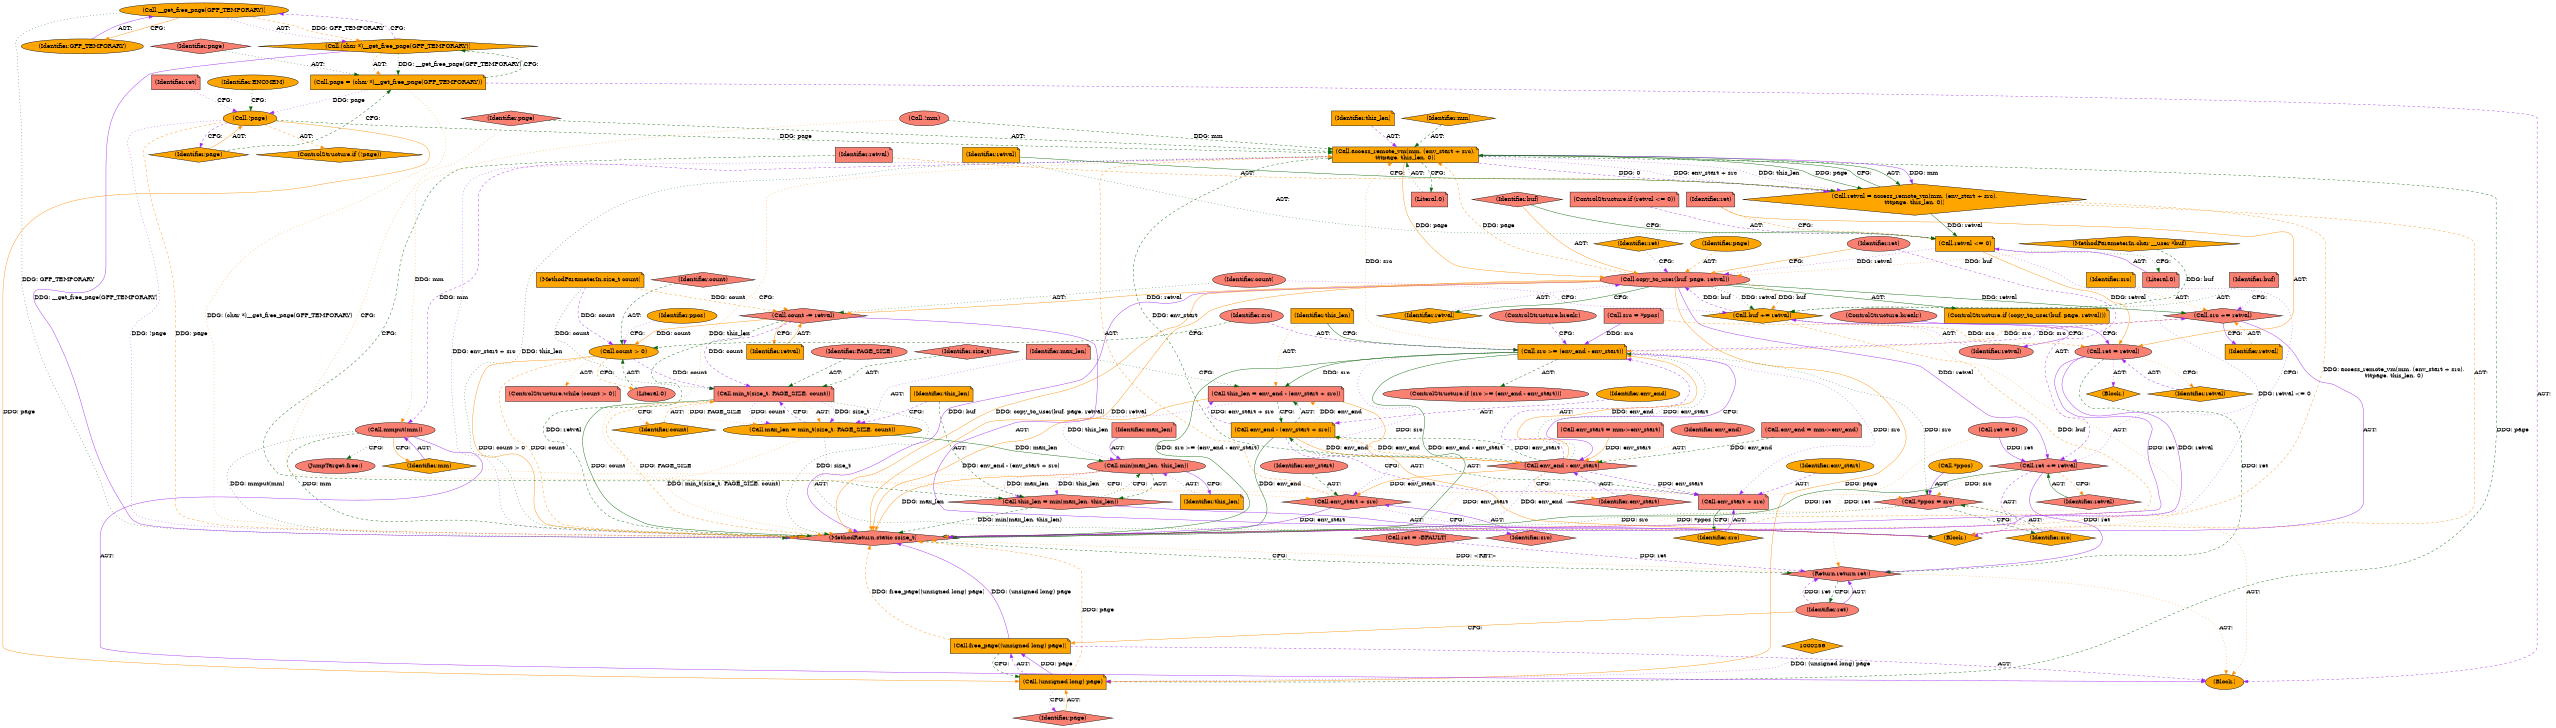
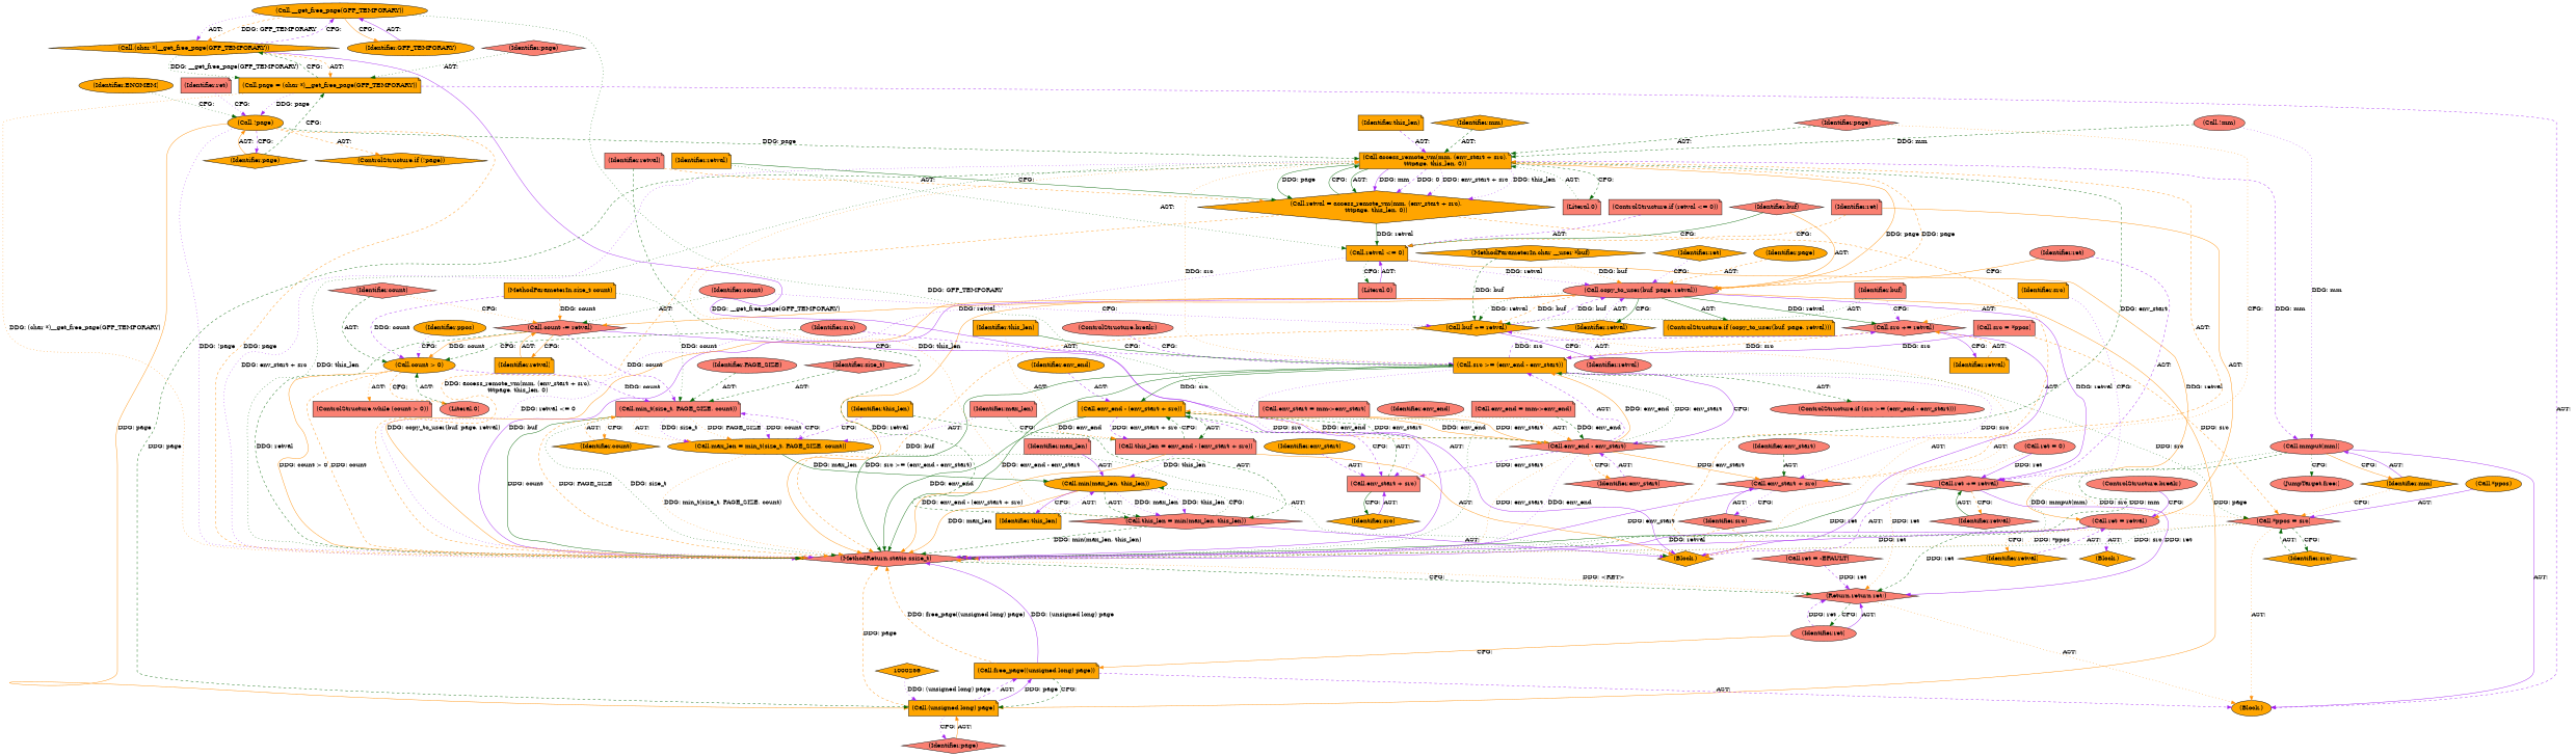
  digraph {
    node [fillcolor=salmon shape=diamond style=filled]
    edge [color=purple style=dashed]
    n1 [fillcolor=orange label="(Call,__get_free_page(GFP_TEMPORARY))" shape=ellipse]
    n2 [fillcolor=orange label="(Call,(char *)__get_free_page(GFP_TEMPORARY))"]
    n3 [fillcolor=orange label="(Identifier,GFP_TEMPORARY)" shape=ellipse]
    n4 [label="(MethodReturn,static ssize_t)"]
    n5 [fillcolor=orange label="(Call,page = (char *)__get_free_page(GFP_TEMPORARY))" shape=note]
    n6 [label="(Return,return ret;)"]
    n7 [fillcolor=orange label="(Call,!page)" shape=ellipse]
    n8 [fillcolor=orange label="(Block,)" shape=ellipse]
    n9 [fillcolor=orange label="(Call,access_remote_vm(mm, (env_start + src),\n\t\t\tpage, this_len, 0))" shape=note]
    n10 [fillcolor=orange label="(Call,(unsigned long) page)" shape=note]
    n11 [fillcolor=orange label="(Identifier,page)"]
    n12 [fillcolor=orange label="(ControlStructure,if (!page))"]
    n13 [fillcolor=orange label="(Call,retval = access_remote_vm(mm, (env_start + src),\n\t\t\tpage, this_len, 0))"]
    n14 [label="(Call,copy_to_user(buf, page, retval))" shape=ellipse]
    n15 [label="(Call,mmput(mm))" shape=ellipse]
    n16 [label="(Literal,0)" shape=note]
    n17 [fillcolor=orange label="(Call,free_page((unsigned long) page))" shape=note]
    n18 [label="(Identifier,page)"]
    n19 [fillcolor=orange label="(Call,retval <= 0)" shape=note]
    n20 [fillcolor=orange label="(Block,)"]
    n21 [label="(Call,ret += retval)"]
    n22 [label="(Call,src += retval)"]
    n23 [fillcolor=orange label="(Call,buf += retval)"]
    n24 [label="(Call,count -= retval)"]
    n25 [fillcolor=orange label="(ControlStructure,if (copy_to_user(buf, page, retval)))" shape=note]
    n26 [fillcolor=orange label="(Identifier,retval)"]
    n27 [fillcolor=orange label="(Identifier,mm)"]
    n28 [label="(JumpTarget,free:)" shape=ellipse]
    n29 [label="(Call,ret = retval)" shape=ellipse]
    n30 [label="(Literal,0)" shape=note]
    n31 [fillcolor=orange label="(Block,)"]
    n32 [fillcolor=orange label="(Identifier,retval)"]
    n33 [label="(ControlStructure,if (retval <= 0))" shape=note]
    n34 [label="(Identifier,ret)" shape=ellipse]
    n35 [label="(Identifier,retval)"]
    n36 [label="(Call,*ppos = src)"]
    n37 [fillcolor=orange label="(Call,src >= (env_end - env_start))" shape=note]
    n38 [fillcolor=orange label="(Identifier,retval)" shape=note]
    n39 [label="(Identifier,retval)" shape=ellipse]
    n40 [fillcolor=orange label="(Call,count > 0)" shape=ellipse]
    n41 [fillcolor=orange label="(Identifier,retval)" shape=note]
    n42 [label="(Call,min_t(size_t, PAGE_SIZE, count))" shape=note]
    n43 [fillcolor=orange label="(Call,env_end - (env_start + src))" shape=note]
    n44 [label="(Call,env_end - env_start)"]
    n45 [label="(Call,env_start + src)" shape=note]
    n46 [label="(Call,env_start + src)"]
    n47 [label="(ControlStructure,if (src >= (env_end - env_start)))" shape=ellipse]
    n48 [fillcolor=orange label="(Identifier,src)"]
    n49 [label="(Call,this_len = env_end - (env_start + src))" shape=note]
    n50 [label="(Identifier,env_start)"]
    n51 [fillcolor=orange label="(Identifier,src)"]
    n52 [label="(Identifier,src)"]
-   n53 [label="(Call,min(max_len, this_len))" shape=ellipse]
+   n53 [fillcolor=orange label="(Call,min(max_len, this_len))" shape=ellipse]
    n54 [label="(Call,this_len = min(max_len, this_len))"]
    n55 [fillcolor=orange label="(Identifier,this_len)" shape=note]
    n56 [label="(ControlStructure,while (count > 0))" shape=note]
    n57 [label="(Literal,0)" shape=ellipse]
    n58 [fillcolor=orange label="(Call,max_len = min_t(size_t, PAGE_SIZE, count))" shape=ellipse]
    n59 [fillcolor=orange label="(Identifier,count)"]
    n60 [fillcolor=orange label="(Identifier,ret)"]
    n61 [label="(Identifier,buf)" shape=note]
    n62 [label="(Identifier,buf)"]
    n63 [fillcolor=orange label="(MethodParameterIn,size_t count)" shape=note]
    n64 [label="(Call,src = *ppos)" shape=note]
    n65 [label="(Call,env_start = mm->env_start)" shape=note]
    n66 [fillcolor=orange label="(Identifier,ENOMEM)" shape=ellipse]
    n67 [label="(Identifier,page)"]
    n68 [label="(Identifier,max_len)" shape=note]
    n69 [label="(Identifier,page)"]
    n70 [fillcolor=orange label="(Identifier,this_len)" shape=note]
    n71 [fillcolor=orange label="(Identifier,page)" shape=ellipse]
    n72 [label="(Identifier,count)" shape=ellipse]
    n73 [fillcolor=orange label="(Identifier,ppos)" shape=ellipse]
    n74 [fillcolor=orange label="(Identifier,this_len)" shape=note]
    n75 [fillcolor=orange label="(Identifier,env_start)" shape=ellipse]
    n76 [fillcolor=orange label="(Identifier,env_end)" shape=ellipse]
    n77 [label="(Identifier,env_start)" shape=ellipse]
    n78 [fillcolor=orange label="(MethodParameterIn,char __user *buf)"]
    n79 [label="(Identifier,src)" shape=ellipse]
    n80 [label="(Identifier,env_end)" shape=ellipse]
    n81 [label="(Identifier,retval)" shape=note]
    n82 [label="(ControlStructure,break;)" shape=ellipse]
    n83 [label="(Identifier,PAGE_SIZE)" shape=ellipse]
    n84 [fillcolor=orange label="(Identifier,src)" shape=note]
    n85 [label="(ControlStructure,break;)" shape=ellipse]
    n86 [label="(Identifier,ret)" shape=ellipse]
    n87 [label="(Call,!mm)" shape=ellipse]
    n88 [label="(Identifier,size_t)"]
    n89 [label="(Call,ret = 0)" shape=ellipse]
    n90 [label="(Call,ret = -EFAULT)"]
    n91 [label="(Call,env_end = mm->env_end)" shape=note]
    n92 [label="(Identifier,count)"]
    n93 [label="(Identifier,ret)" shape=note]
    n94 [fillcolor=orange label="(Identifier,retval)" shape=note]
    n95 [fillcolor=orange label="(Identifier,this_len)" shape=note]
    n96 [label="(Identifier,ret)" shape=note]
    n97 [fillcolor=orange label="(Call,*ppos)" shape=ellipse]
    n98 [fillcolor=orange label="(Identifier,mm)"]
    n99 [label="(Identifier,max_len)" shape=note]
    1000256 [fillcolor=orange]
    n1 -> n2 [label="AST: " style=dotted]
    n1 -> n2 [color=darkorange label="DDG: GFP_TEMPORARY"]
    n1 -> n3 [color=darkorange label="CFG: " style=solid]
    n1 -> n4 [color=darkgreen label="DDG: GFP_TEMPORARY" style=dotted]
    n2 -> n1 [label="CFG: "]
    n2 -> n4 [label="DDG: __get_free_page(GFP_TEMPORARY)" style=solid]
    n2 -> n5 [color=darkorange label="AST: "]
    n2 -> n5 [color=darkgreen label="DDG: __get_free_page(GFP_TEMPORARY)" style=dotted]
    n3 -> n1 [label="AST: " style=solid]
    n4 -> n6 [color=darkgreen label="CFG: "]
    n5 -> n2 [color=darkgreen label="CFG: "]
    n5 -> n4 [color=darkorange label="DDG: (char *)__get_free_page(GFP_TEMPORARY)" style=dotted]
    n5 -> n7 [label="DDG: page" style=dotted]
    n5 -> n8 [label="AST: "]
    n6 -> n4 [color=darkorange label="DDG: <RET>" style=dotted]
    n6 -> n8 [color=darkorange label="AST: " style=dotted]
    n6 -> n34 [color=darkgreen label="CFG: "]
    n7 -> n4 [label="DDG: !page" style=dotted]
    n7 -> n4 [color=darkorange label="DDG: page"]
    n7 -> n9 [color=darkgreen label="DDG: page"]
    n7 -> n10 [color=darkorange label="DDG: page" style=solid]
    n7 -> n11 [label="CFG: "]
    n7 -> n12 [color=darkorange label="AST: "]
    n9 -> n4 [label="DDG: env_start + src" style=dotted]
    n9 -> n4 [color=darkgreen label="DDG: this_len" style=dotted]
    n9 -> n10 [color=darkgreen label="DDG: page"]
    n9 -> n13 [color=darkgreen label="AST: " style=solid]
    n9 -> n13 [label="DDG: mm" style=solid]
    n9 -> n13 [label="DDG: 0"]
    n9 -> n13 [label="DDG: env_start + src" style=dotted]
    n9 -> n13 [label="DDG: this_len" style=dotted]
    n9 -> n13 [color=darkgreen label="DDG: page" style=solid]
    n9 -> n14 [color=darkorange label="DDG: page" style=solid]
    n9 -> n15 [label="DDG: mm"]
    n9 -> n16 [color=darkgreen label="CFG: "]
    n10 -> n4 [color=darkorange label="DDG: page"]
    n10 -> n17 [label="AST: "]
    n10 -> n17 [label="DDG: page" style=solid]
    n10 -> n18 [label="CFG: " style=dotted]
    n11 -> n5 [color=darkgreen label="CFG: "]
    n11 -> n7 [color=darkorange label="AST: " style=solid]
    n13 -> n4 [color=darkorange label="DDG: access_remote_vm(mm, (env_start + src),\n\t\t\tpage, this_len, 0)"]
    n13 -> n9 [color=darkgreen label="CFG: " style=solid]
    n13 -> n19 [color=darkgreen label="DDG: retval" style=solid]
    n13 -> n20 [color=darkorange label="AST: "]
    n14 -> n4 [label="DDG: buf" style=solid]
    n14 -> n4 [color=darkorange label="DDG: copy_to_user(buf, page, retval)" style=solid]
    n14 -> n4 [color=darkorange label="DDG: retval" style=solid]
    n14 -> n9 [color=darkorange label="DDG: page"]
    n14 -> n10 [color=darkorange label="DDG: page" style=solid]
    n14 -> n21 [label="DDG: retval" style=solid]
    n14 -> n22 [color=darkgreen label="DDG: retval" style=solid]
    n14 -> n23 [color=darkgreen label="DDG: retval" style=dotted]
    n14 -> n23 [color=darkorange label="DDG: buf"]
    n14 -> n24 [color=darkorange label="DDG: retval" style=solid]
    n14 -> n25 [color=darkgreen label="AST: " style=solid]
    n14 -> n26 [color=darkgreen label="CFG: " style=solid]
    n15 -> n4 [color=darkgreen label="DDG: mmput(mm)" style=dotted]
    n15 -> n4 [color=darkgreen label="DDG: mm"]
    n15 -> n8 [label="AST: " style=solid]
    n15 -> n27 [color=darkorange label="CFG: " style=solid]
    n15 -> n28 [color=darkgreen label="CFG: " style=dotted]
    n16 -> n9 [color=darkgreen label="AST: " style=dotted]
    n17 -> n4 [label="DDG: (unsigned long) page" style=solid]
    n17 -> n4 [color=darkorange label="DDG: free_page((unsigned long) page)"]
    n17 -> n8 [label="AST: "]
    n17 -> n10 [color=darkgreen label="CFG: "]
    n18 -> n10 [color=darkorange label="AST: " style=solid]
    n19 -> n4 [label="DDG: retval <= 0" style=dotted]
    n19 -> n14 [label="DDG: retval" style=dotted]
    n19 -> n29 [color=darkorange label="DDG: retval" style=solid]
    n19 -> n30 [color=darkgreen label="CFG: " style=dotted]
    n21 -> n4 [color=darkgreen label="DDG: ret" style=solid]
    n21 -> n6 [label="DDG: ret" style=solid]
    n21 -> n20 [label="AST: "]
    n21 -> n35 [color=darkorange label="CFG: "]
    n21 -> n36 [color=darkorange label="DDG: src" style=dotted]
    n22 -> n20 [label="AST: " style=solid]
    n22 -> n37 [color=darkorange label="DDG: src"]
    n22 -> n38 [label="CFG: " style=solid]
    n23 -> n4 [color=darkorange label="DDG: buf"]
    n23 -> n14 [label="DDG: buf"]
    n23 -> n20 [color=darkorange label="AST: " style=dotted]
    n23 -> n39 [label="CFG: " style=solid]
    n24 -> n4 [color=darkgreen label="DDG: retval"]
    n24 -> n20 [label="AST: " style=solid]
    n24 -> n40 [color=darkorange label="DDG: count" style=solid]
    n24 -> n41 [color=darkorange label="CFG: " style=solid]
    n24 -> n42 [label="DDG: count"]
    n26 -> n14 [label="AST: " style=dotted]
    n27 -> n15 [label="AST: " style=solid]
    n27 -> n36 [color=darkorange label="CFG: " style=dotted]
    n29 -> n4 [label="DDG: retval" style=solid]
    n29 -> n4 [label="DDG: ret" style=solid]
    n29 -> n6 [color=darkgreen label="DDG: ret"]
    n29 -> n31 [label="AST: " style=dotted]
    n29 -> n32 [color=darkorange label="CFG: " style=dotted]
    n30 -> n19 [label="AST: " style=solid]
    n32 -> n29 [label="AST: "]
    n33 -> n19 [label="AST: "]
    n34 -> n6 [label="AST: " style=solid]
    n34 -> n6 [label="DDG: ret"]
    n34 -> n17 [color=darkorange label="CFG: " style=solid]
    n35 -> n21 [color=darkgreen label="AST: " style=solid]
    n36 -> n4 [color=darkgreen label="DDG: src" style=dotted]
    n36 -> n4 [color=darkorange label="DDG: *ppos" style=dotted]
    n36 -> n8 [color=darkorange label="AST: " style=dotted]
    n36 -> n48 [color=darkgreen label="CFG: "]
    n37 -> n4 [color=darkgreen label="DDG: src >= (env_end - env_start)" style=solid]
    n37 -> n4 [color=darkgreen label="DDG: env_end - env_start" style=solid]
    n37 -> n9 [color=darkorange label="DDG: src" style=dotted]
    n37 -> n22 [label="DDG: src"]
    n37 -> n36 [color=darkgreen label="DDG: src" style=dotted]
-   n37 -> n49 [color=darkgreen label="DDG: src" style=solid]
+   n37 -> n43 [color=darkgreen label="DDG: src" style=solid]
    n37 -> n44 [label="CFG: " style=solid]
    n37 -> n45 [label="DDG: src" style=dotted]
    n37 -> n46 [label="DDG: src" style=dotted]
    n37 -> n47 [color=darkgreen label="AST: "]
    n38 -> n22 [color=darkorange label="AST: "]
    n39 -> n23 [label="AST: " style=dotted]
    n40 -> n4 [color=darkorange label="DDG: count > 0" style=solid]
    n40 -> n4 [color=darkorange label="DDG: count"]
    n40 -> n42 [label="DDG: count"]
    n40 -> n56 [color=darkorange label="AST: " style=dotted]
    n40 -> n57 [color=darkorange label="CFG: "]
    n41 -> n24 [color=darkorange label="AST: " style=solid]
    n42 -> n4 [color=darkgreen label="DDG: size_t" style=dotted]
    n42 -> n4 [color=darkgreen label="DDG: count" style=solid]
    n42 -> n4 [color=darkorange label="DDG: PAGE_SIZE"]
    n42 -> n58 [color=darkorange label="AST: " style=dotted]
    n42 -> n58 [label="DDG: size_t" style=dotted]
    n42 -> n58 [color=darkorange label="DDG: PAGE_SIZE" style=dotted]
    n42 -> n58 [label="DDG: count" style=dotted]
    n42 -> n59 [color=darkorange label="CFG: " style=dotted]
    n43 -> n4 [color=darkgreen label="DDG: env_end" style=solid]
    n43 -> n44 [color=darkorange label="DDG: env_end" style=solid]
    n43 -> n45 [label="CFG: "]
    n43 -> n49 [color=darkgreen label="AST: "]
    n43 -> n49 [color=darkorange label="DDG: env_end" style=dotted]
    n43 -> n49 [label="DDG: env_start + src"]
    n44 -> n4 [color=darkorange label="DDG: env_start" style=dotted]
    n44 -> n4 [label="DDG: env_end" style=dotted]
    n44 -> n9 [color=darkgreen label="DDG: env_start"]
    n44 -> n37 [label="AST: "]
    n44 -> n37 [color=darkorange label="DDG: env_end" style=solid]
    n44 -> n37 [color=darkgreen label="DDG: env_start" style=dotted]
    n44 -> n43 [color=darkorange label="DDG: env_end"]
    n44 -> n43 [color=darkgreen label="DDG: env_start"]
    n44 -> n45 [label="DDG: env_start"]
    n44 -> n46 [color=darkorange label="DDG: env_start" style=solid]
    n44 -> n50 [color=darkorange label="CFG: "]
    n45 -> n43 [color=darkgreen label="AST: "]
    n45 -> n51 [color=darkgreen label="CFG: " style=solid]
    n46 -> n4 [label="DDG: env_start" style=solid]
    n46 -> n9 [color=darkorange label="AST: "]
    n46 -> n52 [label="CFG: " style=dotted]
    n48 -> n36 [color=darkgreen label="AST: "]
    n49 -> n4 [color=darkorange label="DDG: env_end - (env_start + src)" style=solid]
    n49 -> n20 [color=darkorange label="AST: " style=solid]
    n49 -> n43 [color=darkgreen label="CFG: "]
    n49 -> n53 [label="DDG: this_len" style=dotted]
    n50 -> n44 [label="AST: "]
    n51 -> n45 [label="AST: " style=solid]
    n52 -> n46 [label="AST: " style=solid]
    n53 -> n4 [color=darkorange label="DDG: max_len" style=solid]
    n53 -> n54 [color=darkgreen label="AST: "]
    n53 -> n54 [label="DDG: max_len" style=dotted]
    n53 -> n54 [label="DDG: this_len" style=dotted]
    n53 -> n55 [label="CFG: " style=solid]
    n54 -> n4 [color=darkgreen label="DDG: min(max_len, this_len)"]
    n54 -> n9 [color=darkorange label="DDG: this_len" style=dotted]
    n54 -> n20 [label="AST: " style=solid]
    n54 -> n53 [color=darkgreen label="CFG: " style=dotted]
    n55 -> n53 [label="AST: " style=dotted]
    n57 -> n40 [color=darkgreen label="AST: "]
    n58 -> n4 [color=darkorange label="DDG: min_t(size_t, PAGE_SIZE, count)" style=dotted]
    n58 -> n20 [color=darkgreen label="AST: " style=dotted]
    n58 -> n42 [label="CFG: "]
    n58 -> n53 [color=darkgreen label="DDG: max_len" style=solid]
    n59 -> n42 [color=darkorange label="AST: "]
    n60 -> n14 [label="CFG: " style=dotted]
    n61 -> n22 [label="CFG: " style=dotted]
    n61 -> n23 [color=darkgreen label="AST: " style=dotted]
    n62 -> n14 [color=darkorange label="AST: " style=solid]
    n62 -> n19 [color=darkgreen label="CFG: " style=solid]
    n63 -> n24 [color=darkorange label="DDG: count"]
    n63 -> n40 [label="DDG: count"]
    n63 -> n42 [color=darkgreen label="DDG: count" style=dotted]
-   n64 -> n29 [color=darkorange label="DDG: src"]
+   n64 -> n36 [color=darkorange label="DDG: src"]
    n64 -> n37 [label="DDG: src" style=solid]
    n65 -> n44 [color=darkorange label="DDG: env_start" style=solid]
    n66 -> n7 [color=darkgreen label="CFG: " style=dotted]
    n67 -> n9 [color=darkgreen label="AST: "]
    n67 -> n46 [color=darkorange label="CFG: " style=dotted]
    n68 -> n49 [color=darkgreen label="CFG: " style=dotted]
    n68 -> n58 [label="AST: " style=dotted]
    n69 -> n5 [color=darkgreen label="AST: " style=dotted]
    n70 -> n9 [label="AST: "]
    n71 -> n14 [color=darkorange label="AST: "]
    n72 -> n23 [label="CFG: " style=dotted]
    n72 -> n24 [color=darkgreen label="AST: " style=dotted]
    n73 -> n40 [label="CFG: " style=dotted]
    n74 -> n54 [color=darkgreen label="AST: "]
    n74 -> n58 [label="CFG: "]
    n75 -> n45 [label="AST: "]
    n76 -> n43 [label="AST: "]
    n77 -> n46 [color=darkgreen label="AST: "]
    n78 -> n14 [color=darkorange label="DDG: buf" style=dotted]
    n78 -> n23 [color=darkgreen label="DDG: buf"]
    n79 -> n37 [label="AST: "]
    n79 -> n40 [color=darkgreen label="CFG: "]
    n80 -> n44 [color=darkorange label="AST: " style=dotted]
    n81 -> n13 [color=darkorange label="AST: "]
    n81 -> n54 [color=darkgreen label="CFG: "]
    n82 -> n29 [label="CFG: " style=solid]
    n83 -> n42 [color=darkgreen label="AST: "]
    n84 -> n21 [label="CFG: " style=dotted]
    n84 -> n22 [color=darkorange label="AST: " style=dotted]
    n85 -> n37 [label="CFG: "]
    n86 -> n14 [color=darkorange label="CFG: " style=solid]
    n86 -> n21 [label="AST: "]
    n87 -> n9 [color=darkgreen label="DDG: mm"]
-   n87 -> n15 [color=darkorange label="DDG: mm" style=dotted]
+   n87 -> n15 [label="DDG: mm" style=dotted]
    n88 -> n42 [color=darkgreen label="AST: "]
    n89 -> n6 [color=darkorange label="DDG: ret" style=dotted]
    n89 -> n21 [label="DDG: ret" style=solid]
    n90 -> n6 [label="DDG: ret"]
    n91 -> n44 [color=darkgreen label="DDG: env_end"]
    n92 -> n24 [color=darkorange label="CFG: " style=dotted]
    n92 -> n40 [color=darkgreen label="AST: "]
    n93 -> n19 [color=darkorange label="CFG: "]
    n93 -> n29 [color=darkorange label="AST: " style=solid]
    n94 -> n13 [color=darkgreen label="CFG: " style=solid]
    n94 -> n19 [color=darkgreen label="AST: " style=dotted]
    n95 -> n37 [color=darkgreen label="CFG: " style=solid]
    n95 -> n49 [color=darkorange label="AST: " style=dotted]
    n96 -> n7 [label="CFG: " style=dotted]
    n97 -> n36 [label="AST: " style=solid]
    n98 -> n9 [color=darkgreen label="AST: "]
    n99 -> n53 [label="AST: " style=solid]
    1000256 -> n10 [label="DDG: (unsigned long) page" style=dotted]
  }
